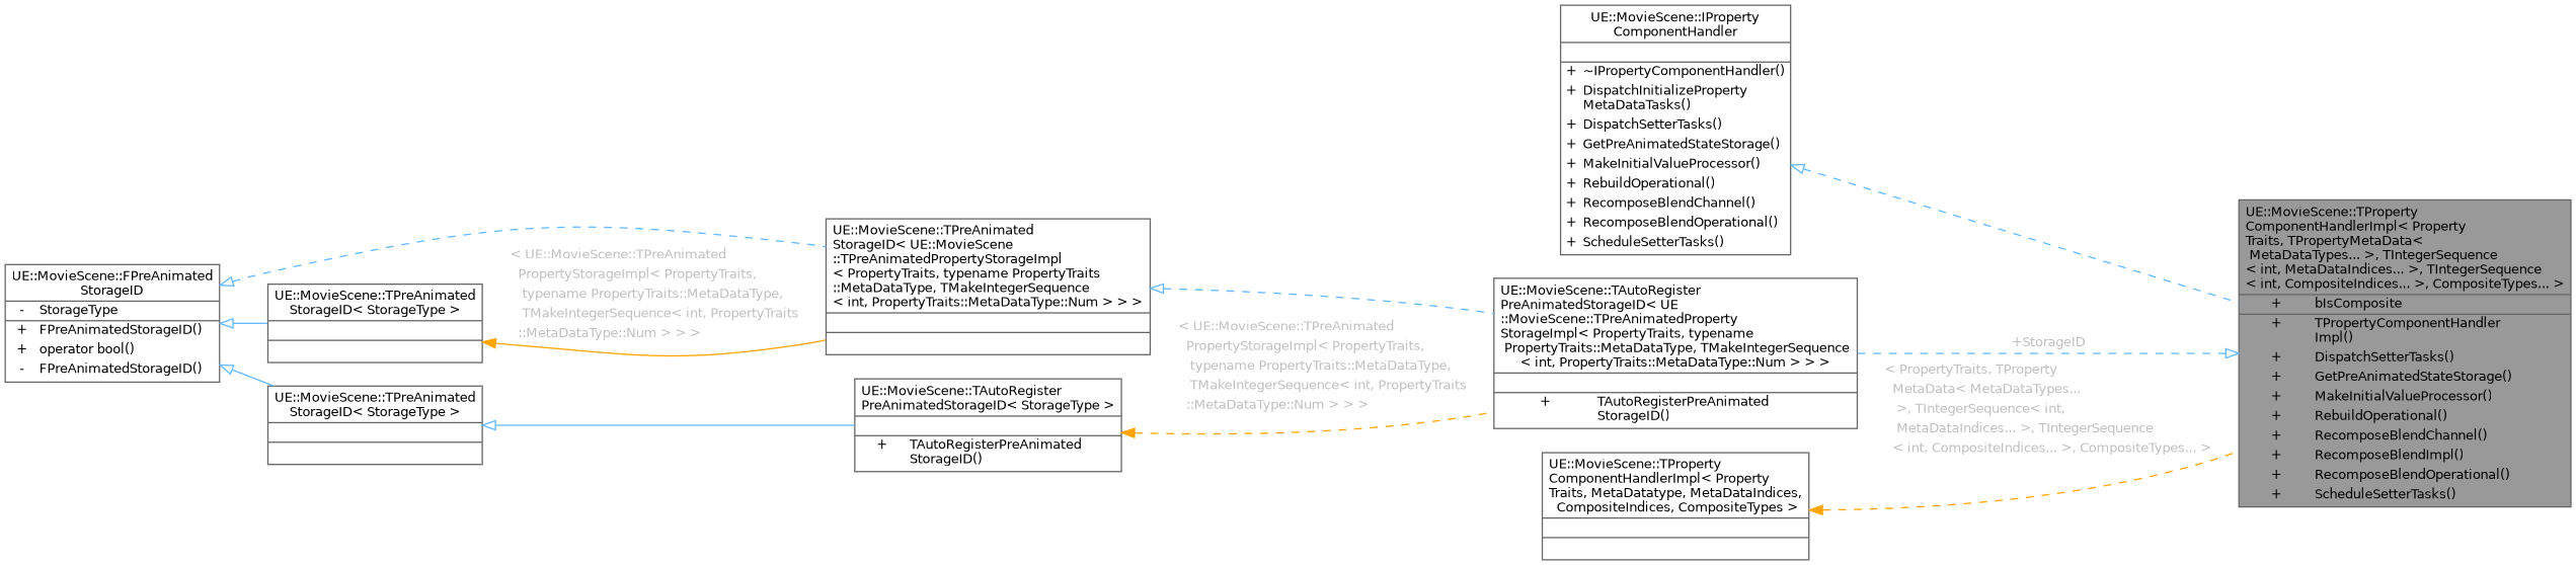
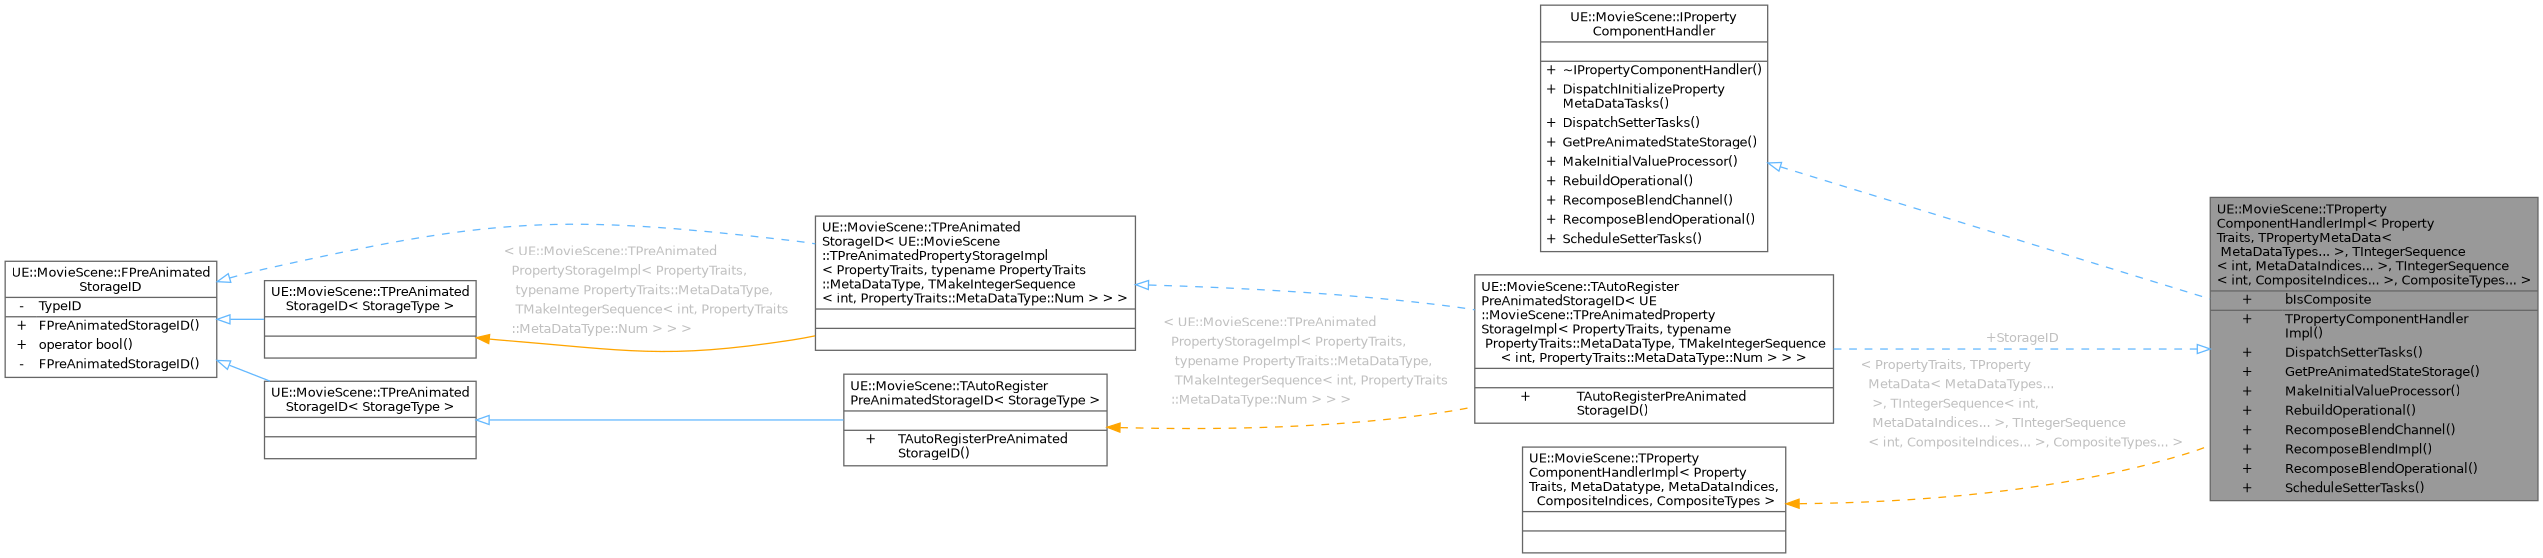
  digraph {
    rankdir=LR
    node [color=gray40 fillcolor=white fontname=Helvetica fontsize=10 shape=plain style=filled]
    edge [arrowtail=onormal color=steelblue1 dir=back fontname=Helvetica fontsize=10 labelfontname=Helvetica labelfontsize=10 style=dashed]
    n1 [fillcolor=grey60 fontcolor=black height=0.2 label=<<TABLE CELLBORDER="0" BORDER="1"><TR><TD COLSPAN="2" CELLPADDING="1" CELLSPACING="0">UE::MovieScene::TProperty<BR ALIGN="LEFT"/>ComponentHandlerImpl&lt; Property<BR ALIGN="LEFT"/>Traits, TPropertyMetaData&lt;<BR ALIGN="LEFT"/> MetaDataTypes... &gt;, TIntegerSequence<BR ALIGN="LEFT"/>&lt; int, MetaDataIndices... &gt;, TIntegerSequence<BR ALIGN="LEFT"/>&lt; int, CompositeIndices... &gt;, CompositeTypes... &gt;</TD></TR> <HR/> <TR><TD VALIGN="top" CELLPADDING="1" CELLSPACING="0">+</TD><TD VALIGN="top" ALIGN="LEFT" CELLPADDING="1" CELLSPACING="0">bIsComposite<BR ALIGN="LEFT"/></TD></TR> <HR/> <TR><TD VALIGN="top" CELLPADDING="1" CELLSPACING="0">+</TD><TD VALIGN="top" ALIGN="LEFT" CELLPADDING="1" CELLSPACING="0">TPropertyComponentHandler<BR ALIGN="LEFT"/>Impl()<BR ALIGN="LEFT"/></TD></TR> <TR><TD VALIGN="top" CELLPADDING="1" CELLSPACING="0">+</TD><TD VALIGN="top" ALIGN="LEFT" CELLPADDING="1" CELLSPACING="0">DispatchSetterTasks()<BR ALIGN="LEFT"/></TD></TR> <TR><TD VALIGN="top" CELLPADDING="1" CELLSPACING="0">+</TD><TD VALIGN="top" ALIGN="LEFT" CELLPADDING="1" CELLSPACING="0">GetPreAnimatedStateStorage()<BR ALIGN="LEFT"/></TD></TR> <TR><TD VALIGN="top" CELLPADDING="1" CELLSPACING="0">+</TD><TD VALIGN="top" ALIGN="LEFT" CELLPADDING="1" CELLSPACING="0">MakeInitialValueProcessor()<BR ALIGN="LEFT"/></TD></TR> <TR><TD VALIGN="top" CELLPADDING="1" CELLSPACING="0">+</TD><TD VALIGN="top" ALIGN="LEFT" CELLPADDING="1" CELLSPACING="0">RebuildOperational()<BR ALIGN="LEFT"/></TD></TR> <TR><TD VALIGN="top" CELLPADDING="1" CELLSPACING="0">+</TD><TD VALIGN="top" ALIGN="LEFT" CELLPADDING="1" CELLSPACING="0">RecomposeBlendChannel()<BR ALIGN="LEFT"/></TD></TR> <TR><TD VALIGN="top" CELLPADDING="1" CELLSPACING="0">+</TD><TD VALIGN="top" ALIGN="LEFT" CELLPADDING="1" CELLSPACING="0">RecomposeBlendImpl()<BR ALIGN="LEFT"/></TD></TR> <TR><TD VALIGN="top" CELLPADDING="1" CELLSPACING="0">+</TD><TD VALIGN="top" ALIGN="LEFT" CELLPADDING="1" CELLSPACING="0">RecomposeBlendOperational()<BR ALIGN="LEFT"/></TD></TR> <TR><TD VALIGN="top" CELLPADDING="1" CELLSPACING="0">+</TD><TD VALIGN="top" ALIGN="LEFT" CELLPADDING="1" CELLSPACING="0">ScheduleSetterTasks()<BR ALIGN="LEFT"/></TD></TR> </TABLE>> width=0.4]
    n2 [height=0.2 label=<<TABLE CELLBORDER="0" BORDER="1"><TR><TD COLSPAN="2" CELLPADDING="1" CELLSPACING="0">UE::MovieScene::IProperty<BR ALIGN="LEFT"/>ComponentHandler</TD></TR> <HR/> <TR><TD COLSPAN="2" CELLPADDING="1" CELLSPACING="0">&nbsp;</TD></TR> <HR/> <TR><TD VALIGN="top" CELLPADDING="1" CELLSPACING="0">+</TD><TD VALIGN="top" ALIGN="LEFT" CELLPADDING="1" CELLSPACING="0">~IPropertyComponentHandler()<BR ALIGN="LEFT"/></TD></TR> <TR><TD VALIGN="top" CELLPADDING="1" CELLSPACING="0">+</TD><TD VALIGN="top" ALIGN="LEFT" CELLPADDING="1" CELLSPACING="0">DispatchInitializeProperty<BR ALIGN="LEFT"/>MetaDataTasks()<BR ALIGN="LEFT"/></TD></TR> <TR><TD VALIGN="top" CELLPADDING="1" CELLSPACING="0">+</TD><TD VALIGN="top" ALIGN="LEFT" CELLPADDING="1" CELLSPACING="0">DispatchSetterTasks()<BR ALIGN="LEFT"/></TD></TR> <TR><TD VALIGN="top" CELLPADDING="1" CELLSPACING="0">+</TD><TD VALIGN="top" ALIGN="LEFT" CELLPADDING="1" CELLSPACING="0">GetPreAnimatedStateStorage()<BR ALIGN="LEFT"/></TD></TR> <TR><TD VALIGN="top" CELLPADDING="1" CELLSPACING="0">+</TD><TD VALIGN="top" ALIGN="LEFT" CELLPADDING="1" CELLSPACING="0">MakeInitialValueProcessor()<BR ALIGN="LEFT"/></TD></TR> <TR><TD VALIGN="top" CELLPADDING="1" CELLSPACING="0">+</TD><TD VALIGN="top" ALIGN="LEFT" CELLPADDING="1" CELLSPACING="0">RebuildOperational()<BR ALIGN="LEFT"/></TD></TR> <TR><TD VALIGN="top" CELLPADDING="1" CELLSPACING="0">+</TD><TD VALIGN="top" ALIGN="LEFT" CELLPADDING="1" CELLSPACING="0">RecomposeBlendChannel()<BR ALIGN="LEFT"/></TD></TR> <TR><TD VALIGN="top" CELLPADDING="1" CELLSPACING="0">+</TD><TD VALIGN="top" ALIGN="LEFT" CELLPADDING="1" CELLSPACING="0">RecomposeBlendOperational()<BR ALIGN="LEFT"/></TD></TR> <TR><TD VALIGN="top" CELLPADDING="1" CELLSPACING="0">+</TD><TD VALIGN="top" ALIGN="LEFT" CELLPADDING="1" CELLSPACING="0">ScheduleSetterTasks()<BR ALIGN="LEFT"/></TD></TR> </TABLE>> width=0.4]
    n3 [height=0.2 label=<<TABLE CELLBORDER="0" BORDER="1"><TR><TD COLSPAN="2" CELLPADDING="1" CELLSPACING="0">UE::MovieScene::TAutoRegister<BR ALIGN="LEFT"/>PreAnimatedStorageID&lt; UE<BR ALIGN="LEFT"/>::MovieScene::TPreAnimatedProperty<BR ALIGN="LEFT"/>StorageImpl&lt; PropertyTraits, typename<BR ALIGN="LEFT"/> PropertyTraits::MetaDataType, TMakeIntegerSequence<BR ALIGN="LEFT"/>&lt; int, PropertyTraits::MetaDataType::Num &gt; &gt; &gt;</TD></TR> <HR/> <TR><TD COLSPAN="2" CELLPADDING="1" CELLSPACING="0">&nbsp;</TD></TR> <HR/> <TR><TD VALIGN="top" CELLPADDING="1" CELLSPACING="0">+</TD><TD VALIGN="top" ALIGN="LEFT" CELLPADDING="1" CELLSPACING="0">TAutoRegisterPreAnimated<BR ALIGN="LEFT"/>StorageID()<BR ALIGN="LEFT"/></TD></TR> </TABLE>> width=0.4]
    n4 [height=0.2 label=<<TABLE CELLBORDER="0" BORDER="1"><TR><TD COLSPAN="2" CELLPADDING="1" CELLSPACING="0">UE::MovieScene::TPreAnimated<BR ALIGN="LEFT"/>StorageID&lt; UE::MovieScene<BR ALIGN="LEFT"/>::TPreAnimatedPropertyStorageImpl<BR ALIGN="LEFT"/>&lt; PropertyTraits, typename PropertyTraits<BR ALIGN="LEFT"/>::MetaDataType, TMakeIntegerSequence<BR ALIGN="LEFT"/>&lt; int, PropertyTraits::MetaDataType::Num &gt; &gt; &gt;</TD></TR> <HR/> <TR><TD COLSPAN="2" CELLPADDING="1" CELLSPACING="0">&nbsp;</TD></TR> <HR/> <TR><TD COLSPAN="2" CELLPADDING="1" CELLSPACING="0">&nbsp;</TD></TR> </TABLE>> width=0.4]
-   n5 [height=0.2 label=<<TABLE CELLBORDER="0" BORDER="1"><TR><TD COLSPAN="2" CELLPADDING="1" CELLSPACING="0">UE::MovieScene::FPreAnimated<BR ALIGN="LEFT"/>StorageID</TD></TR> <HR/> <TR><TD VALIGN="top" CELLPADDING="1" CELLSPACING="0">-</TD><TD VALIGN="top" ALIGN="LEFT" CELLPADDING="1" CELLSPACING="0">StorageType<BR ALIGN="LEFT"/></TD></TR> <HR/> <TR><TD VALIGN="top" CELLPADDING="1" CELLSPACING="0">+</TD><TD VALIGN="top" ALIGN="LEFT" CELLPADDING="1" CELLSPACING="0">FPreAnimatedStorageID()<BR ALIGN="LEFT"/></TD></TR> <TR><TD VALIGN="top" CELLPADDING="1" CELLSPACING="0">+</TD><TD VALIGN="top" ALIGN="LEFT" CELLPADDING="1" CELLSPACING="0">operator bool()<BR ALIGN="LEFT"/></TD></TR> <TR><TD VALIGN="top" CELLPADDING="1" CELLSPACING="0">-</TD><TD VALIGN="top" ALIGN="LEFT" CELLPADDING="1" CELLSPACING="0">FPreAnimatedStorageID()<BR ALIGN="LEFT"/></TD></TR> </TABLE>> width=0.4]
+   n5 [height=0.2 label=<<TABLE CELLBORDER="0" BORDER="1"><TR><TD COLSPAN="2" CELLPADDING="1" CELLSPACING="0">UE::MovieScene::FPreAnimated<BR ALIGN="LEFT"/>StorageID</TD></TR> <HR/> <TR><TD VALIGN="top" CELLPADDING="1" CELLSPACING="0">-</TD><TD VALIGN="top" ALIGN="LEFT" CELLPADDING="1" CELLSPACING="0">TypeID<BR ALIGN="LEFT"/></TD></TR> <HR/> <TR><TD VALIGN="top" CELLPADDING="1" CELLSPACING="0">+</TD><TD VALIGN="top" ALIGN="LEFT" CELLPADDING="1" CELLSPACING="0">FPreAnimatedStorageID()<BR ALIGN="LEFT"/></TD></TR> <TR><TD VALIGN="top" CELLPADDING="1" CELLSPACING="0">+</TD><TD VALIGN="top" ALIGN="LEFT" CELLPADDING="1" CELLSPACING="0">operator bool()<BR ALIGN="LEFT"/></TD></TR> <TR><TD VALIGN="top" CELLPADDING="1" CELLSPACING="0">-</TD><TD VALIGN="top" ALIGN="LEFT" CELLPADDING="1" CELLSPACING="0">FPreAnimatedStorageID()<BR ALIGN="LEFT"/></TD></TR> </TABLE>> width=0.4]
    n6 [height=0.2 label=<<TABLE CELLBORDER="0" BORDER="1"><TR><TD COLSPAN="2" CELLPADDING="1" CELLSPACING="0">UE::MovieScene::TPreAnimated<BR ALIGN="LEFT"/>StorageID&lt; StorageType &gt;</TD></TR> <HR/> <TR><TD COLSPAN="2" CELLPADDING="1" CELLSPACING="0">&nbsp;</TD></TR> <HR/> <TR><TD COLSPAN="2" CELLPADDING="1" CELLSPACING="0">&nbsp;</TD></TR> </TABLE>> width=0.4]
    n7 [height=0.2 label=<<TABLE CELLBORDER="0" BORDER="1"><TR><TD COLSPAN="2" CELLPADDING="1" CELLSPACING="0">UE::MovieScene::TPreAnimated<BR ALIGN="LEFT"/>StorageID&lt; StorageType &gt;</TD></TR> <HR/> <TR><TD COLSPAN="2" CELLPADDING="1" CELLSPACING="0">&nbsp;</TD></TR> <HR/> <TR><TD COLSPAN="2" CELLPADDING="1" CELLSPACING="0">&nbsp;</TD></TR> </TABLE>> width=0.4]
    n8 [height=0.2 label=<<TABLE CELLBORDER="0" BORDER="1"><TR><TD COLSPAN="2" CELLPADDING="1" CELLSPACING="0">UE::MovieScene::TAutoRegister<BR ALIGN="LEFT"/>PreAnimatedStorageID&lt; StorageType &gt;</TD></TR> <HR/> <TR><TD COLSPAN="2" CELLPADDING="1" CELLSPACING="0">&nbsp;</TD></TR> <HR/> <TR><TD VALIGN="top" CELLPADDING="1" CELLSPACING="0">+</TD><TD VALIGN="top" ALIGN="LEFT" CELLPADDING="1" CELLSPACING="0">TAutoRegisterPreAnimated<BR ALIGN="LEFT"/>StorageID()<BR ALIGN="LEFT"/></TD></TR> </TABLE>> width=0.4]
    n9 [height=0.2 label=<<TABLE CELLBORDER="0" BORDER="1"><TR><TD COLSPAN="2" CELLPADDING="1" CELLSPACING="0">UE::MovieScene::TProperty<BR ALIGN="LEFT"/>ComponentHandlerImpl&lt; Property<BR ALIGN="LEFT"/>Traits, MetaDatatype, MetaDataIndices,<BR ALIGN="LEFT"/> CompositeIndices, CompositeTypes &gt;</TD></TR> <HR/> <TR><TD COLSPAN="2" CELLPADDING="1" CELLSPACING="0">&nbsp;</TD></TR> <HR/> <TR><TD COLSPAN="2" CELLPADDING="1" CELLSPACING="0">&nbsp;</TD></TR> </TABLE>> width=0.4]
    n2 -> n1
    n3 -> n1 [arrowhead=onormal fontcolor=grey label=<<TABLE CELLBORDER="0" BORDER="0"><TR><TD VALIGN="top" ALIGN="LEFT" CELLPADDING="1" CELLSPACING="0">+StorageID</TD></TR> </TABLE>> arrowtail="" dir=""]
    n4 -> n3
    n5 -> n4
    n5 -> n6 [style=solid]
    n5 -> n7 [style=solid]
    n6 -> n4 [color=orange fontcolor=grey label=<<TABLE CELLBORDER="0" BORDER="0"><TR><TD VALIGN="top" ALIGN="LEFT" CELLPADDING="1" CELLSPACING="0">&lt; UE::MovieScene::TPreAnimated</TD></TR> <TR><TD VALIGN="top" ALIGN="LEFT" CELLPADDING="1" CELLSPACING="0">&nbsp;&nbsp;PropertyStorageImpl&lt; PropertyTraits,</TD></TR> <TR><TD VALIGN="top" ALIGN="LEFT" CELLPADDING="1" CELLSPACING="0">&nbsp;&nbsp; typename PropertyTraits::MetaDataType,</TD></TR> <TR><TD VALIGN="top" ALIGN="LEFT" CELLPADDING="1" CELLSPACING="0">&nbsp;&nbsp; TMakeIntegerSequence&lt; int, PropertyTraits</TD></TR> <TR><TD VALIGN="top" ALIGN="LEFT" CELLPADDING="1" CELLSPACING="0">&nbsp;&nbsp;::MetaDataType::Num &gt; &gt; &gt;</TD></TR> </TABLE>> style=solid arrowtail=""]
    n7 -> n8 [style=solid]
    n8 -> n3 [color=orange fontcolor=grey label=<<TABLE CELLBORDER="0" BORDER="0"><TR><TD VALIGN="top" ALIGN="LEFT" CELLPADDING="1" CELLSPACING="0">&lt; UE::MovieScene::TPreAnimated</TD></TR> <TR><TD VALIGN="top" ALIGN="LEFT" CELLPADDING="1" CELLSPACING="0">&nbsp;&nbsp;PropertyStorageImpl&lt; PropertyTraits,</TD></TR> <TR><TD VALIGN="top" ALIGN="LEFT" CELLPADDING="1" CELLSPACING="0">&nbsp;&nbsp; typename PropertyTraits::MetaDataType,</TD></TR> <TR><TD VALIGN="top" ALIGN="LEFT" CELLPADDING="1" CELLSPACING="0">&nbsp;&nbsp; TMakeIntegerSequence&lt; int, PropertyTraits</TD></TR> <TR><TD VALIGN="top" ALIGN="LEFT" CELLPADDING="1" CELLSPACING="0">&nbsp;&nbsp;::MetaDataType::Num &gt; &gt; &gt;</TD></TR> </TABLE>> arrowtail=""]
    n9 -> n1 [color=orange fontcolor=grey label=<<TABLE CELLBORDER="0" BORDER="0"><TR><TD VALIGN="top" ALIGN="LEFT" CELLPADDING="1" CELLSPACING="0">&lt; PropertyTraits, TProperty</TD></TR> <TR><TD VALIGN="top" ALIGN="LEFT" CELLPADDING="1" CELLSPACING="0">&nbsp;&nbsp;MetaData&lt; MetaDataTypes...</TD></TR> <TR><TD VALIGN="top" ALIGN="LEFT" CELLPADDING="1" CELLSPACING="0">&nbsp;&nbsp; &gt;, TIntegerSequence&lt; int,</TD></TR> <TR><TD VALIGN="top" ALIGN="LEFT" CELLPADDING="1" CELLSPACING="0">&nbsp;&nbsp; MetaDataIndices... &gt;, TIntegerSequence</TD></TR> <TR><TD VALIGN="top" ALIGN="LEFT" CELLPADDING="1" CELLSPACING="0">&nbsp;&nbsp;&lt; int, CompositeIndices... &gt;, CompositeTypes... &gt;</TD></TR> </TABLE>> arrowtail=""]
  }
